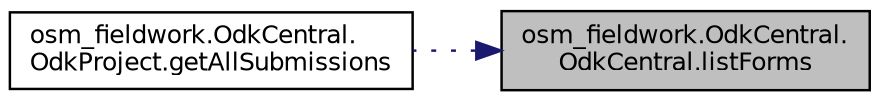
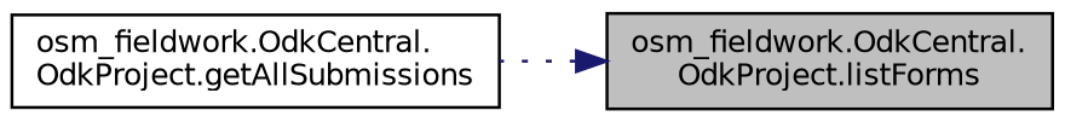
  digraph {
    rankdir=RL
    node [color=black fontname=Helvetica fontsize=10 shape=record style=filled]
-   n1 [fillcolor=grey75 fontcolor=black height=0.2 label="osm_fieldwork.OdkCentral.\lOdkCentral.listForms" width=0.4]
+   n1 [fillcolor=grey75 fontcolor=black height=0.2 label="osm_fieldwork.OdkCentral.\lOdkProject.listForms" width=0.4]
    n2 [fillcolor=white height=0.2 label="osm_fieldwork.OdkCentral.\lOdkProject.getAllSubmissions" width=0.4]
    n1 -> n2 [color=midnightblue dir=back fontname=Helvetica fontsize=10 labelfontname=Helvetica labelfontsize=10 style=dotted]
  }
